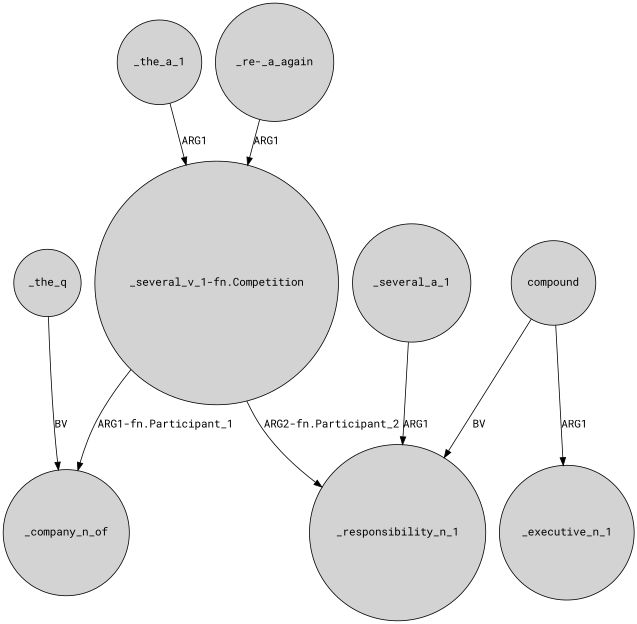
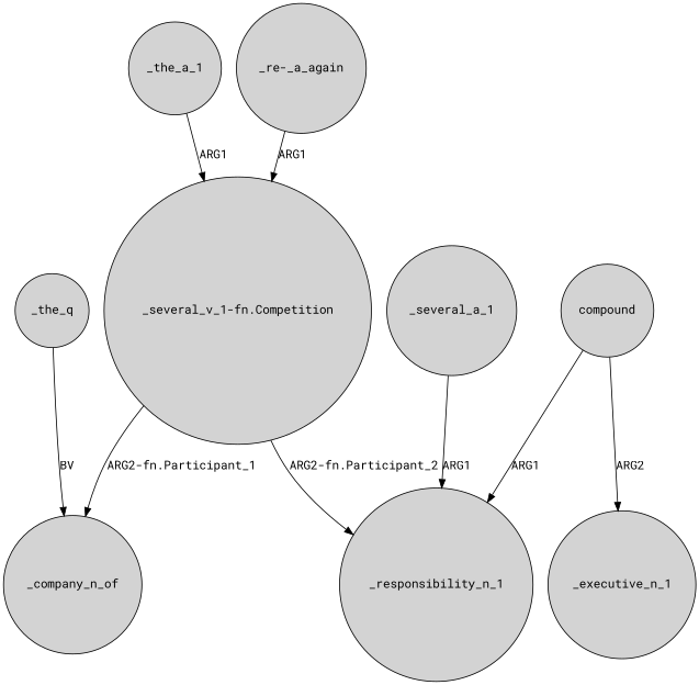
  digraph {
    fontname="Roboto Mono"
    node [fontname="Roboto Mono" shape=circle style=filled]
    edge [fontname="Roboto Mono"]
    n1 [label="_several_v_1-fn.Competition"]
    _company_n_of
    _responsibility_n_1
    n4 [label=_the_a_1]
    "_re-_a_again"
    _several_a_1
    _the_q
    compound
    _executive_n_1
-   n1 -> _company_n_of [label="ARG1-fn.Participant_1"]
+   n1 -> _company_n_of [label="ARG2-fn.Participant_1"]
    n1 -> _responsibility_n_1 [label="ARG2-fn.Participant_2"]
    n4 -> n1 [label=ARG1]
    "_re-_a_again" -> n1 [label=ARG1]
    _several_a_1 -> _responsibility_n_1 [label=ARG1]
    _the_q -> _company_n_of [label=BV]
-   compound -> _responsibility_n_1 [label=BV]
-   compound -> _executive_n_1 [label=ARG1]
+   compound -> _responsibility_n_1 [label=ARG1]
+   compound -> _executive_n_1 [label=ARG2]
  }
